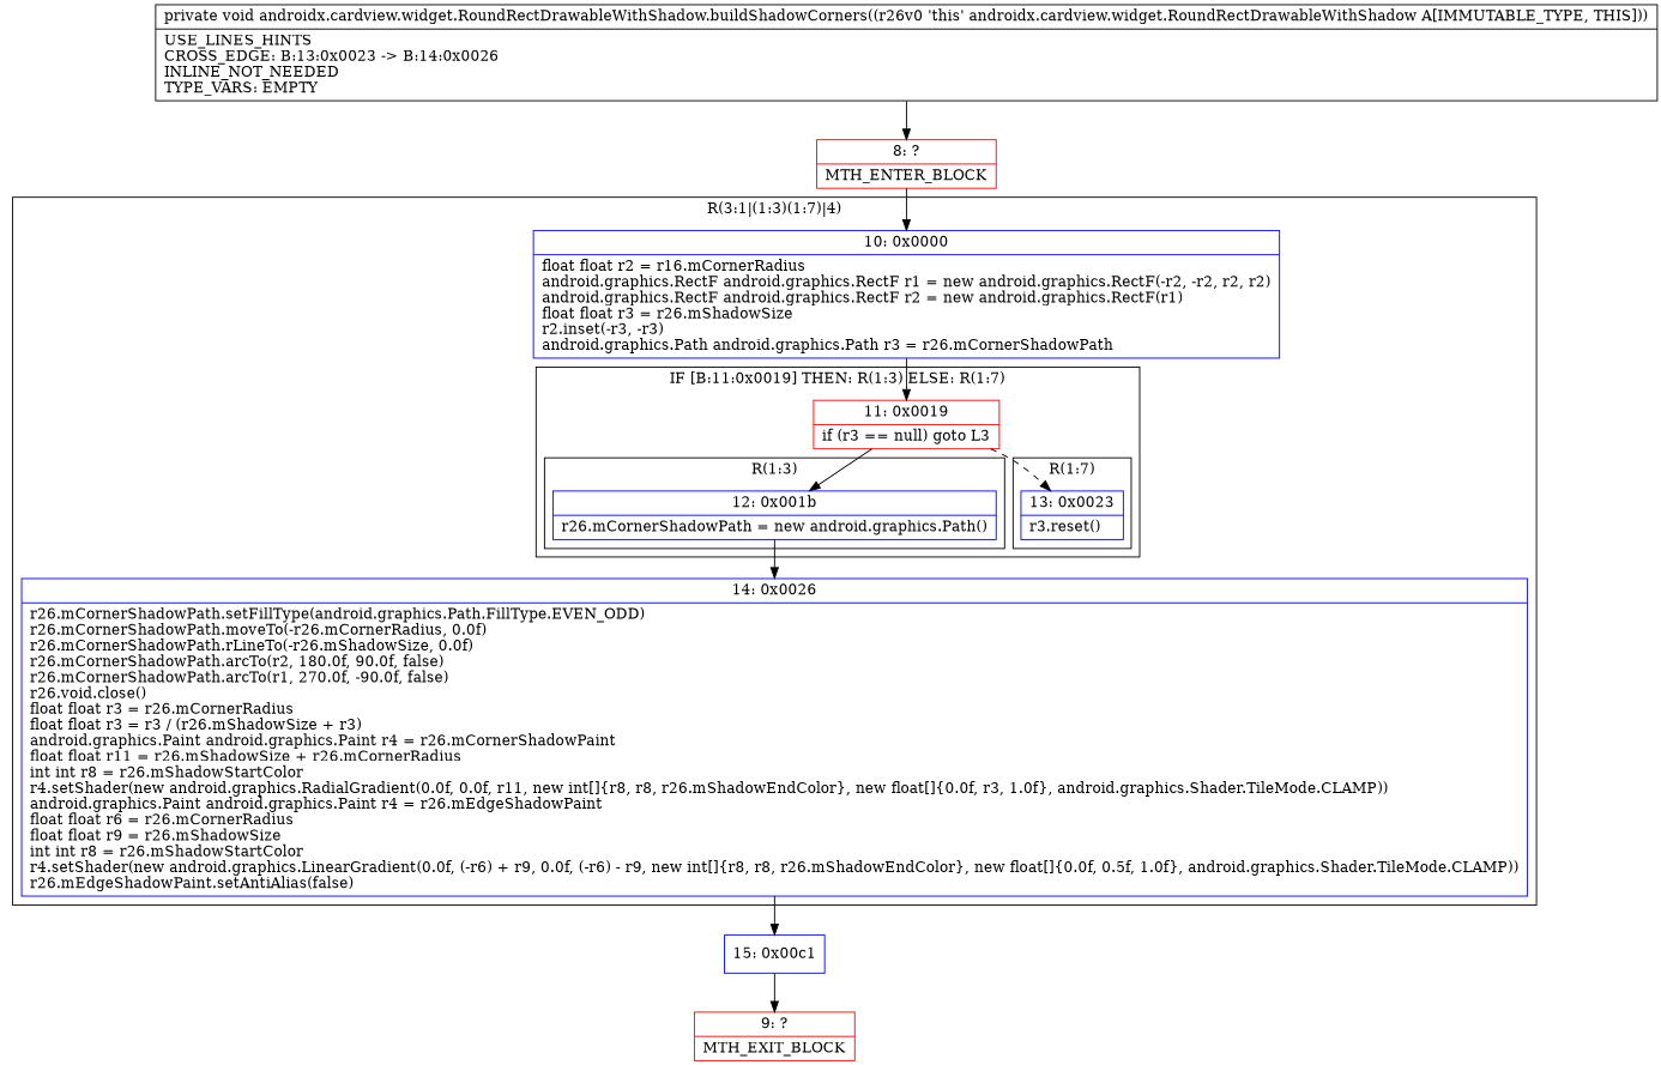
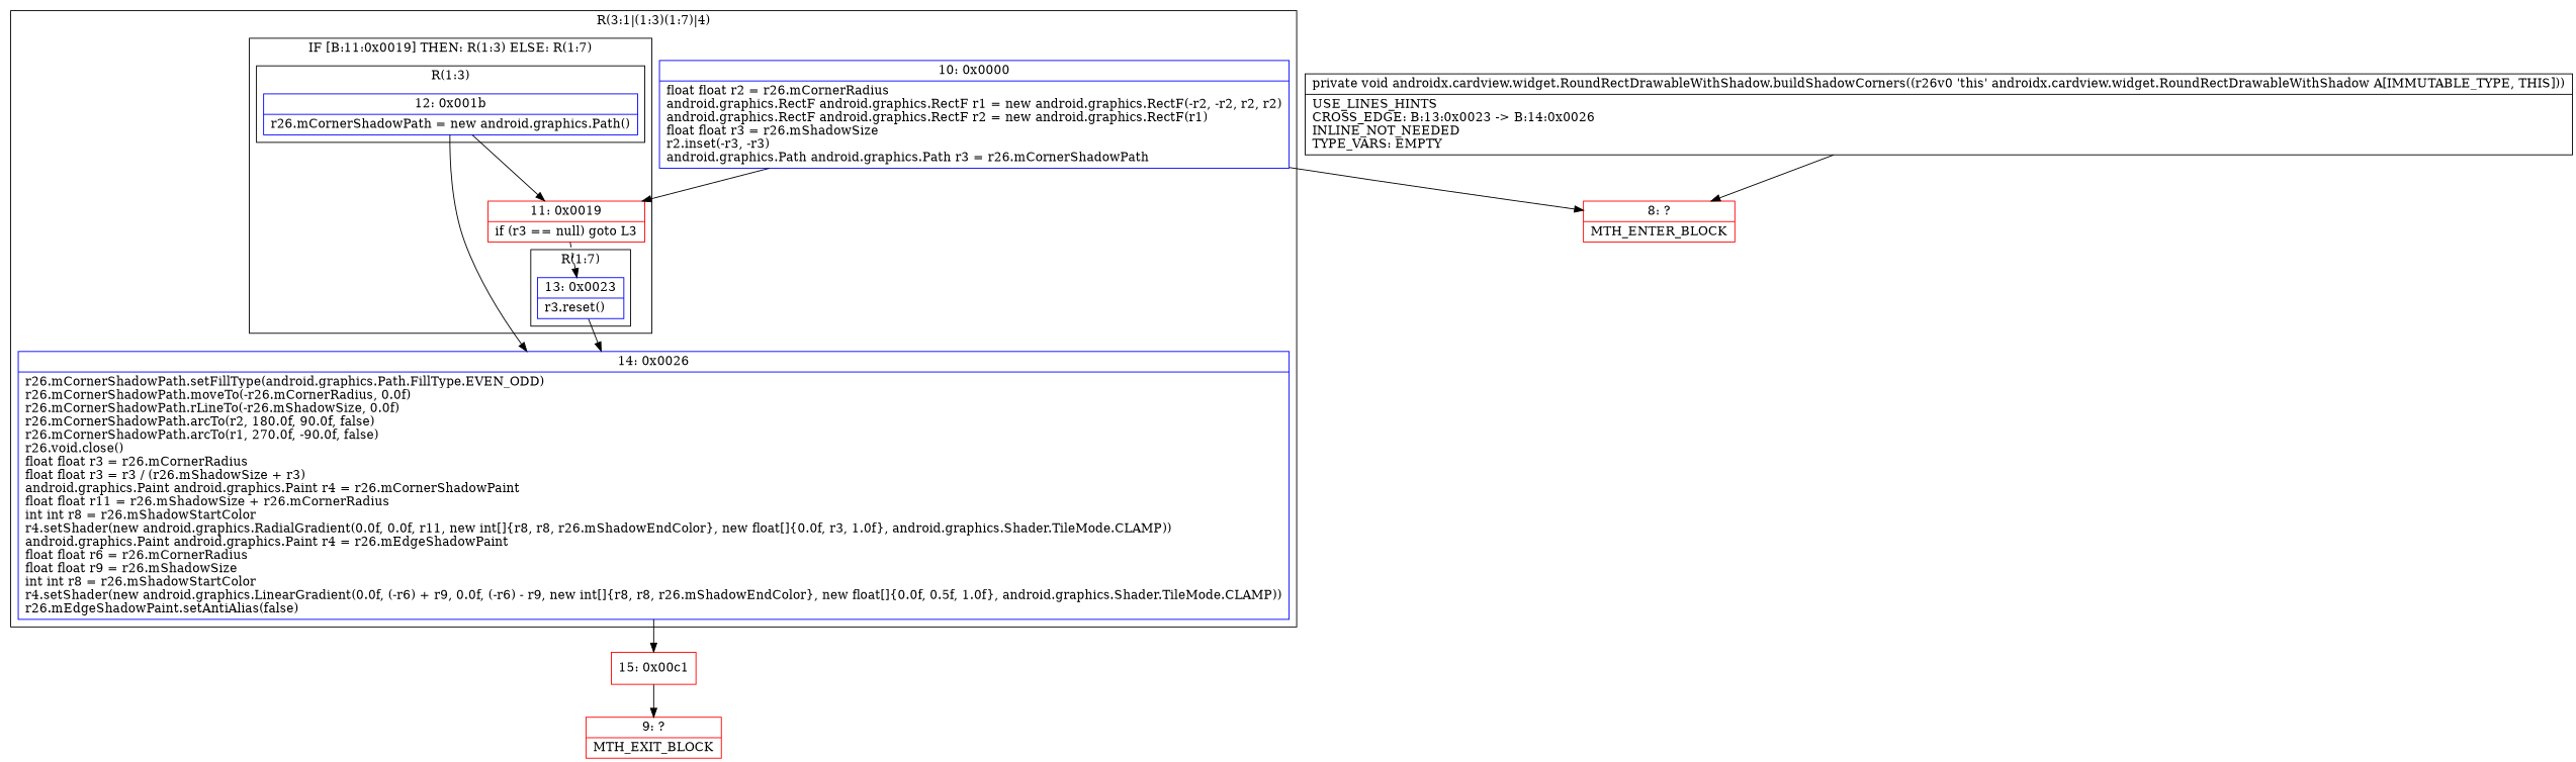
  digraph {
    node [color=blue shape=record]
    n1 [label="{12\:\ 0x001b|r26.mCornerShadowPath = new android.graphics.Path()\l}"]
    n2 [label="{13\:\ 0x0023|r3.reset()\l}"]
    n3 [color=red label="{11\:\ 0x0019|if (r3 == null) goto L3\l}"]
-   n4 [label="{10\:\ 0x0000|float float r2 = r16.mCornerRadius\landroid.graphics.RectF android.graphics.RectF r1 = new android.graphics.RectF(\-r2, \-r2, r2, r2)\landroid.graphics.RectF android.graphics.RectF r2 = new android.graphics.RectF(r1)\lfloat float r3 = r26.mShadowSize\lr2.inset(\-r3, \-r3)\landroid.graphics.Path android.graphics.Path r3 = r26.mCornerShadowPath\l}"]
+   n4 [label="{10\:\ 0x0000|float float r2 = r26.mCornerRadius\landroid.graphics.RectF android.graphics.RectF r1 = new android.graphics.RectF(\-r2, \-r2, r2, r2)\landroid.graphics.RectF android.graphics.RectF r2 = new android.graphics.RectF(r1)\lfloat float r3 = r26.mShadowSize\lr2.inset(\-r3, \-r3)\landroid.graphics.Path android.graphics.Path r3 = r26.mCornerShadowPath\l}"]
    n5 [label="{14\:\ 0x0026|r26.mCornerShadowPath.setFillType(android.graphics.Path.FillType.EVEN_ODD)\lr26.mCornerShadowPath.moveTo(\-r26.mCornerRadius, 0.0f)\lr26.mCornerShadowPath.rLineTo(\-r26.mShadowSize, 0.0f)\lr26.mCornerShadowPath.arcTo(r2, 180.0f, 90.0f, false)\lr26.mCornerShadowPath.arcTo(r1, 270.0f, \-90.0f, false)\lr26.void.close()\lfloat float r3 = r26.mCornerRadius\lfloat float r3 = r3 \/ (r26.mShadowSize + r3)\landroid.graphics.Paint android.graphics.Paint r4 = r26.mCornerShadowPaint\lfloat float r11 = r26.mShadowSize + r26.mCornerRadius\lint int r8 = r26.mShadowStartColor\lr4.setShader(new android.graphics.RadialGradient(0.0f, 0.0f, r11, new int[]\{r8, r8, r26.mShadowEndColor\}, new float[]\{0.0f, r3, 1.0f\}, android.graphics.Shader.TileMode.CLAMP))\landroid.graphics.Paint android.graphics.Paint r4 = r26.mEdgeShadowPaint\lfloat float r6 = r26.mCornerRadius\lfloat float r9 = r26.mShadowSize\lint int r8 = r26.mShadowStartColor\lr4.setShader(new android.graphics.LinearGradient(0.0f, (\-r6) + r9, 0.0f, (\-r6) \- r9, new int[]\{r8, r8, r26.mShadowEndColor\}, new float[]\{0.0f, 0.5f, 1.0f\}, android.graphics.Shader.TileMode.CLAMP))\lr26.mEdgeShadowPaint.setAntiAlias(false)\l}"]
-   n6 [label="{15\:\ 0x00c1}"]
+   n6 [color=red label="{15\:\ 0x00c1}"]
    n7 [color=red label="{9\:\ ?|MTH_EXIT_BLOCK\l}"]
    n8 [color=red label="{8\:\ ?|MTH_ENTER_BLOCK\l}"]
    n9 [label="{private void androidx.cardview.widget.RoundRectDrawableWithShadow.buildShadowCorners((r26v0 'this' androidx.cardview.widget.RoundRectDrawableWithShadow A[IMMUTABLE_TYPE, THIS]))  | USE_LINES_HINTS\lCROSS_EDGE: B:13:0x0023 \-\> B:14:0x0026\lINLINE_NOT_NEEDED\lTYPE_VARS: EMPTY\l}" color=""]
    subgraph cluster_1 {
      label="R(3:1|(1:3)(1:7)|4)"
      n4
      n5
      subgraph cluster_2 {
        label="IF [B:11:0x0019] THEN: R(1:3) ELSE: R(1:7)"
        n3
        subgraph cluster_3 {
          label="R(1:3)"
          n1
        }
        subgraph cluster_4 {
          label="R(1:7)"
          n2
        }
      }
    }
    n1 -> n5
-   n3 -> n1
+   n2 -> n5
+   n1 -> n3
    n3 -> n2 [style=dashed]
    n4 -> n3
    n5 -> n6
    n6 -> n7
-   n8 -> n4
+   n4 -> n8
    n9 -> n8
  }
